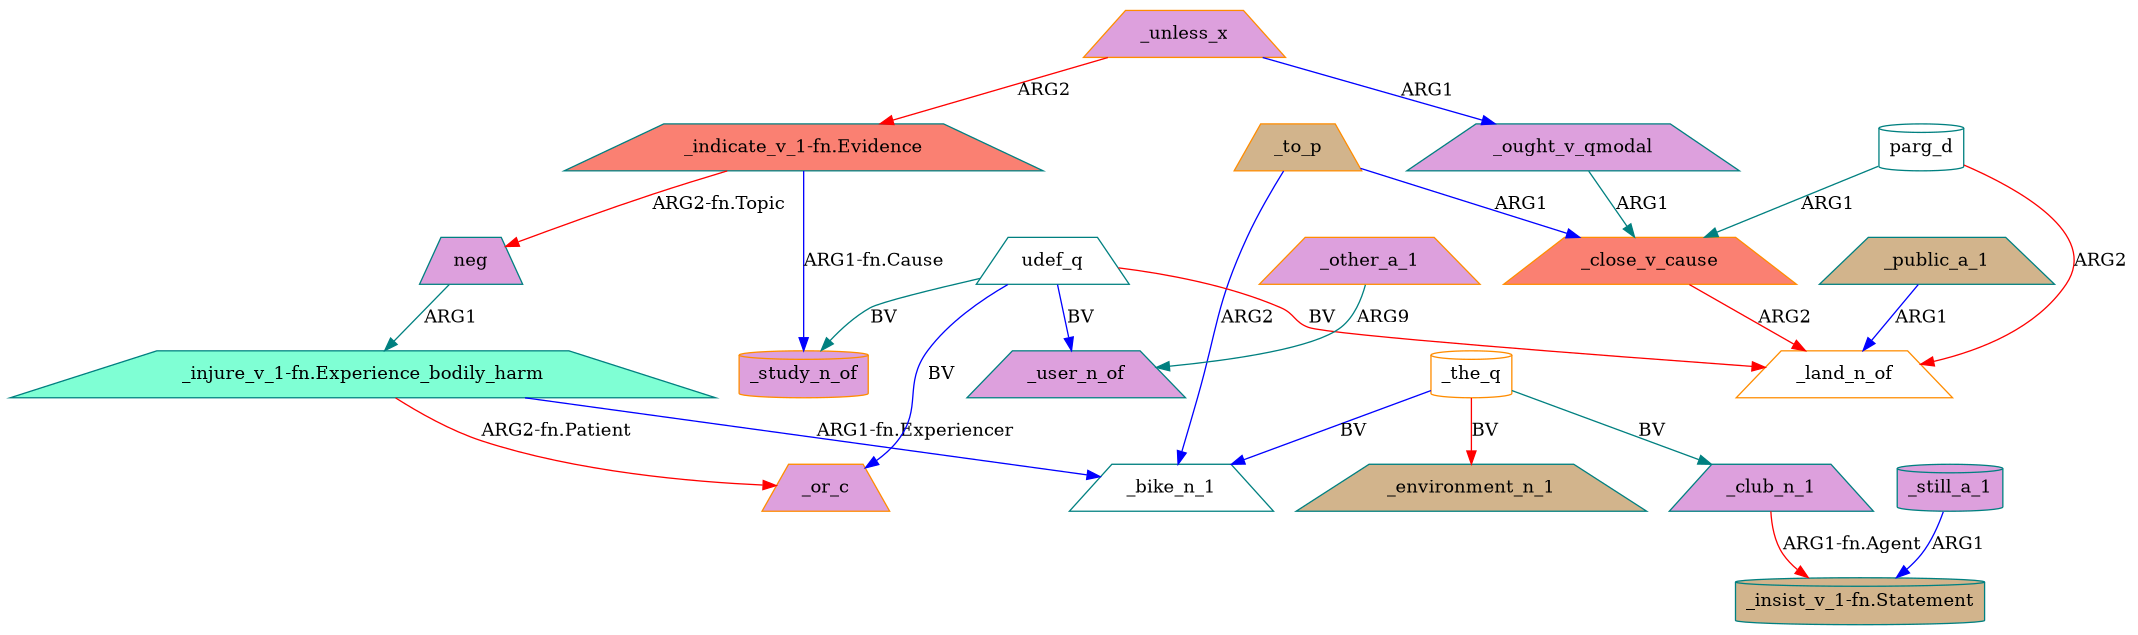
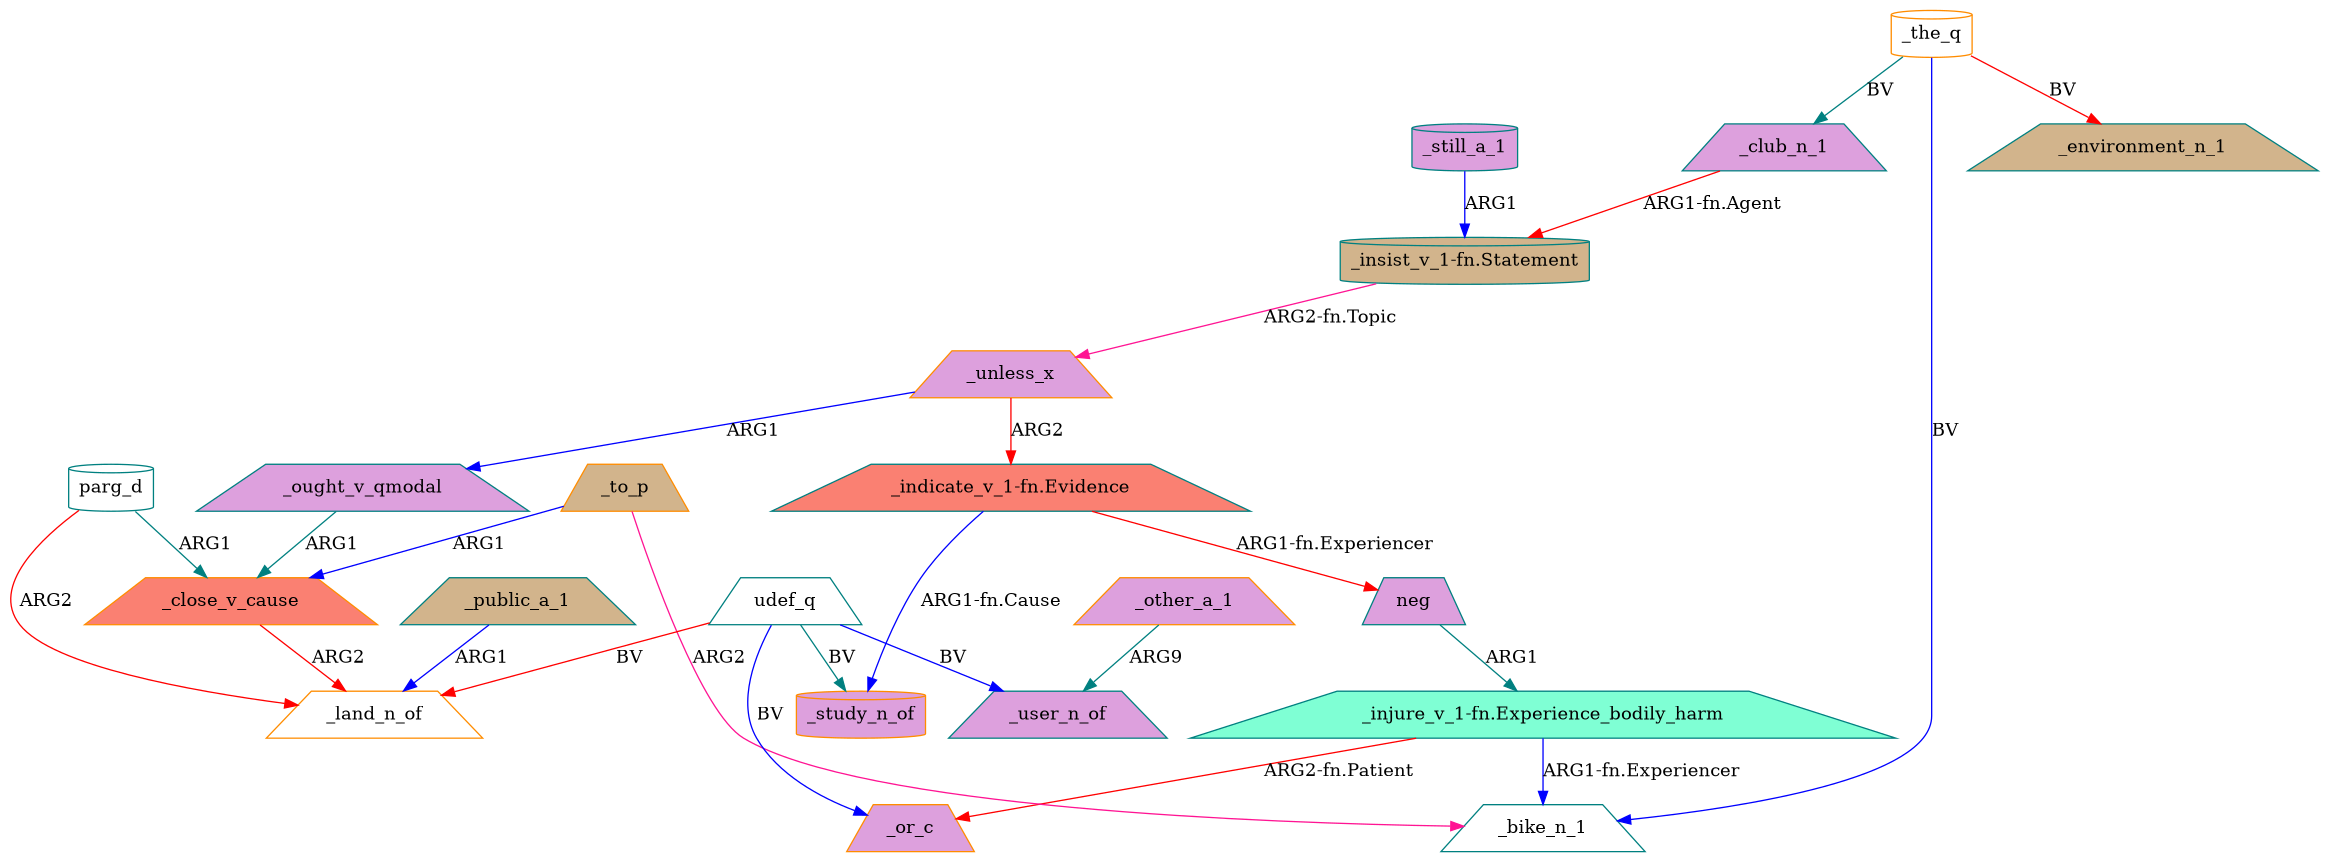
  digraph {
    node [color=teal fillcolor=plum shape=trapezium style=filled]
    edge [color=blue]
    "_injure_v_1-fn.Experience_bodily_harm" [fillcolor=aquamarine]
    _or_c [color=darkorange]
    _bike_n_1 [fillcolor=white]
    "_indicate_v_1-fn.Evidence" [fillcolor=salmon]
    neg
    _study_n_of [color=darkorange shape=cylinder]
    _the_q [color=darkorange fillcolor=white shape=cylinder]
    _environment_n_1 [fillcolor=tan]
    _club_n_1
    "_insist_v_1-fn.Statement" [fillcolor=tan shape=cylinder]
    _close_v_cause [color=darkorange fillcolor=salmon]
    _land_n_of [color=darkorange fillcolor=white]
    _to_p [color=darkorange fillcolor=tan]
    udef_q [fillcolor=white]
    _user_n_of
    _unless_x [color=darkorange]
    _ought_v_qmodal
    parg_d [fillcolor=white shape=cylinder]
    _public_a_1 [fillcolor=tan]
    _still_a_1 [shape=cylinder]
    _other_a_1 [color=darkorange]
    "_injure_v_1-fn.Experience_bodily_harm" -> _or_c [color=red label="ARG2-fn.Patient"]
    "_injure_v_1-fn.Experience_bodily_harm" -> _bike_n_1 [label="ARG1-fn.Experiencer"]
-   "_indicate_v_1-fn.Evidence" -> neg [color=red label="ARG2-fn.Topic"]
+   "_indicate_v_1-fn.Evidence" -> neg [color=red label="ARG1-fn.Experiencer"]
    "_indicate_v_1-fn.Evidence" -> _study_n_of [label="ARG1-fn.Cause"]
    neg -> "_injure_v_1-fn.Experience_bodily_harm" [color=teal label=ARG1]
    _the_q -> _bike_n_1 [label=BV]
    _the_q -> _environment_n_1 [color=red label=BV]
    _the_q -> _club_n_1 [color=teal label=BV]
    _club_n_1 -> "_insist_v_1-fn.Statement" [color=red label="ARG1-fn.Agent"]
+   "_insist_v_1-fn.Statement" -> _unless_x [color=deeppink label="ARG2-fn.Topic"]
    _close_v_cause -> _land_n_of [color=red label=ARG2]
-   _to_p -> _bike_n_1 [label=ARG2]
+   _to_p -> _bike_n_1 [color=deeppink label=ARG2]
    _to_p -> _close_v_cause [label=ARG1]
    udef_q -> _or_c [label=BV]
    udef_q -> _study_n_of [color=teal label=BV]
    udef_q -> _land_n_of [color=red label=BV]
    udef_q -> _user_n_of [label=BV]
    _unless_x -> "_indicate_v_1-fn.Evidence" [color=red label=ARG2]
    _unless_x -> _ought_v_qmodal [label=ARG1]
    _ought_v_qmodal -> _close_v_cause [color=teal label=ARG1]
    parg_d -> _close_v_cause [color=teal label=ARG1]
    parg_d -> _land_n_of [color=red label=ARG2]
    _public_a_1 -> _land_n_of [label=ARG1]
    _still_a_1 -> "_insist_v_1-fn.Statement" [label=ARG1]
    _other_a_1 -> _user_n_of [color=teal label=ARG9]
  }
